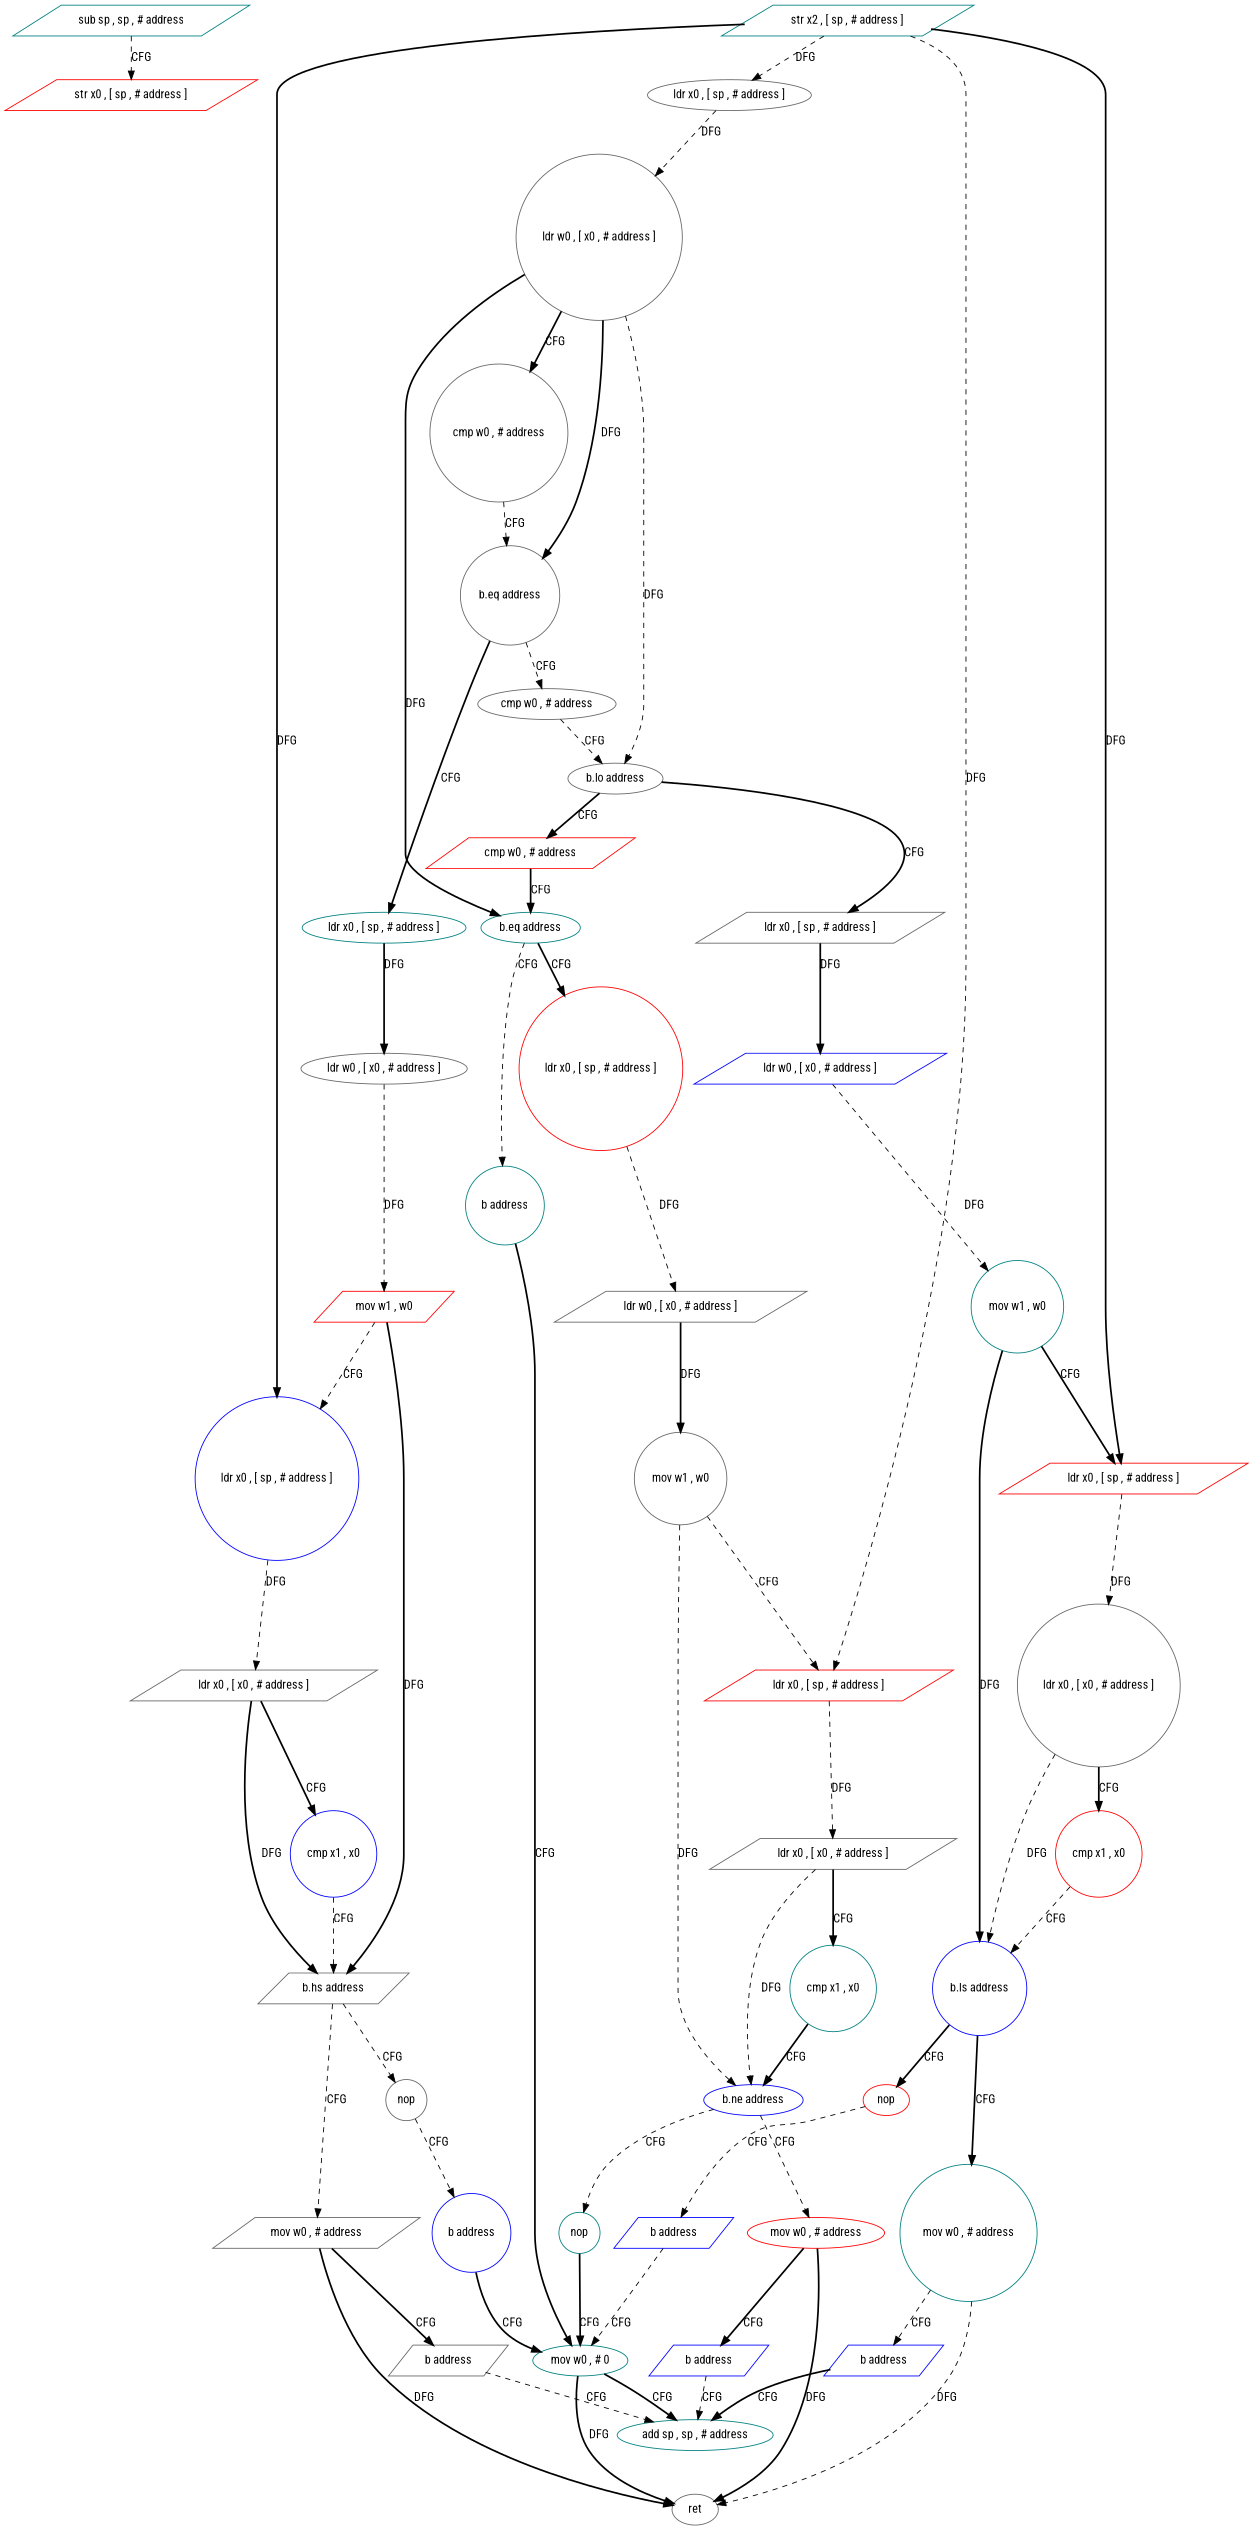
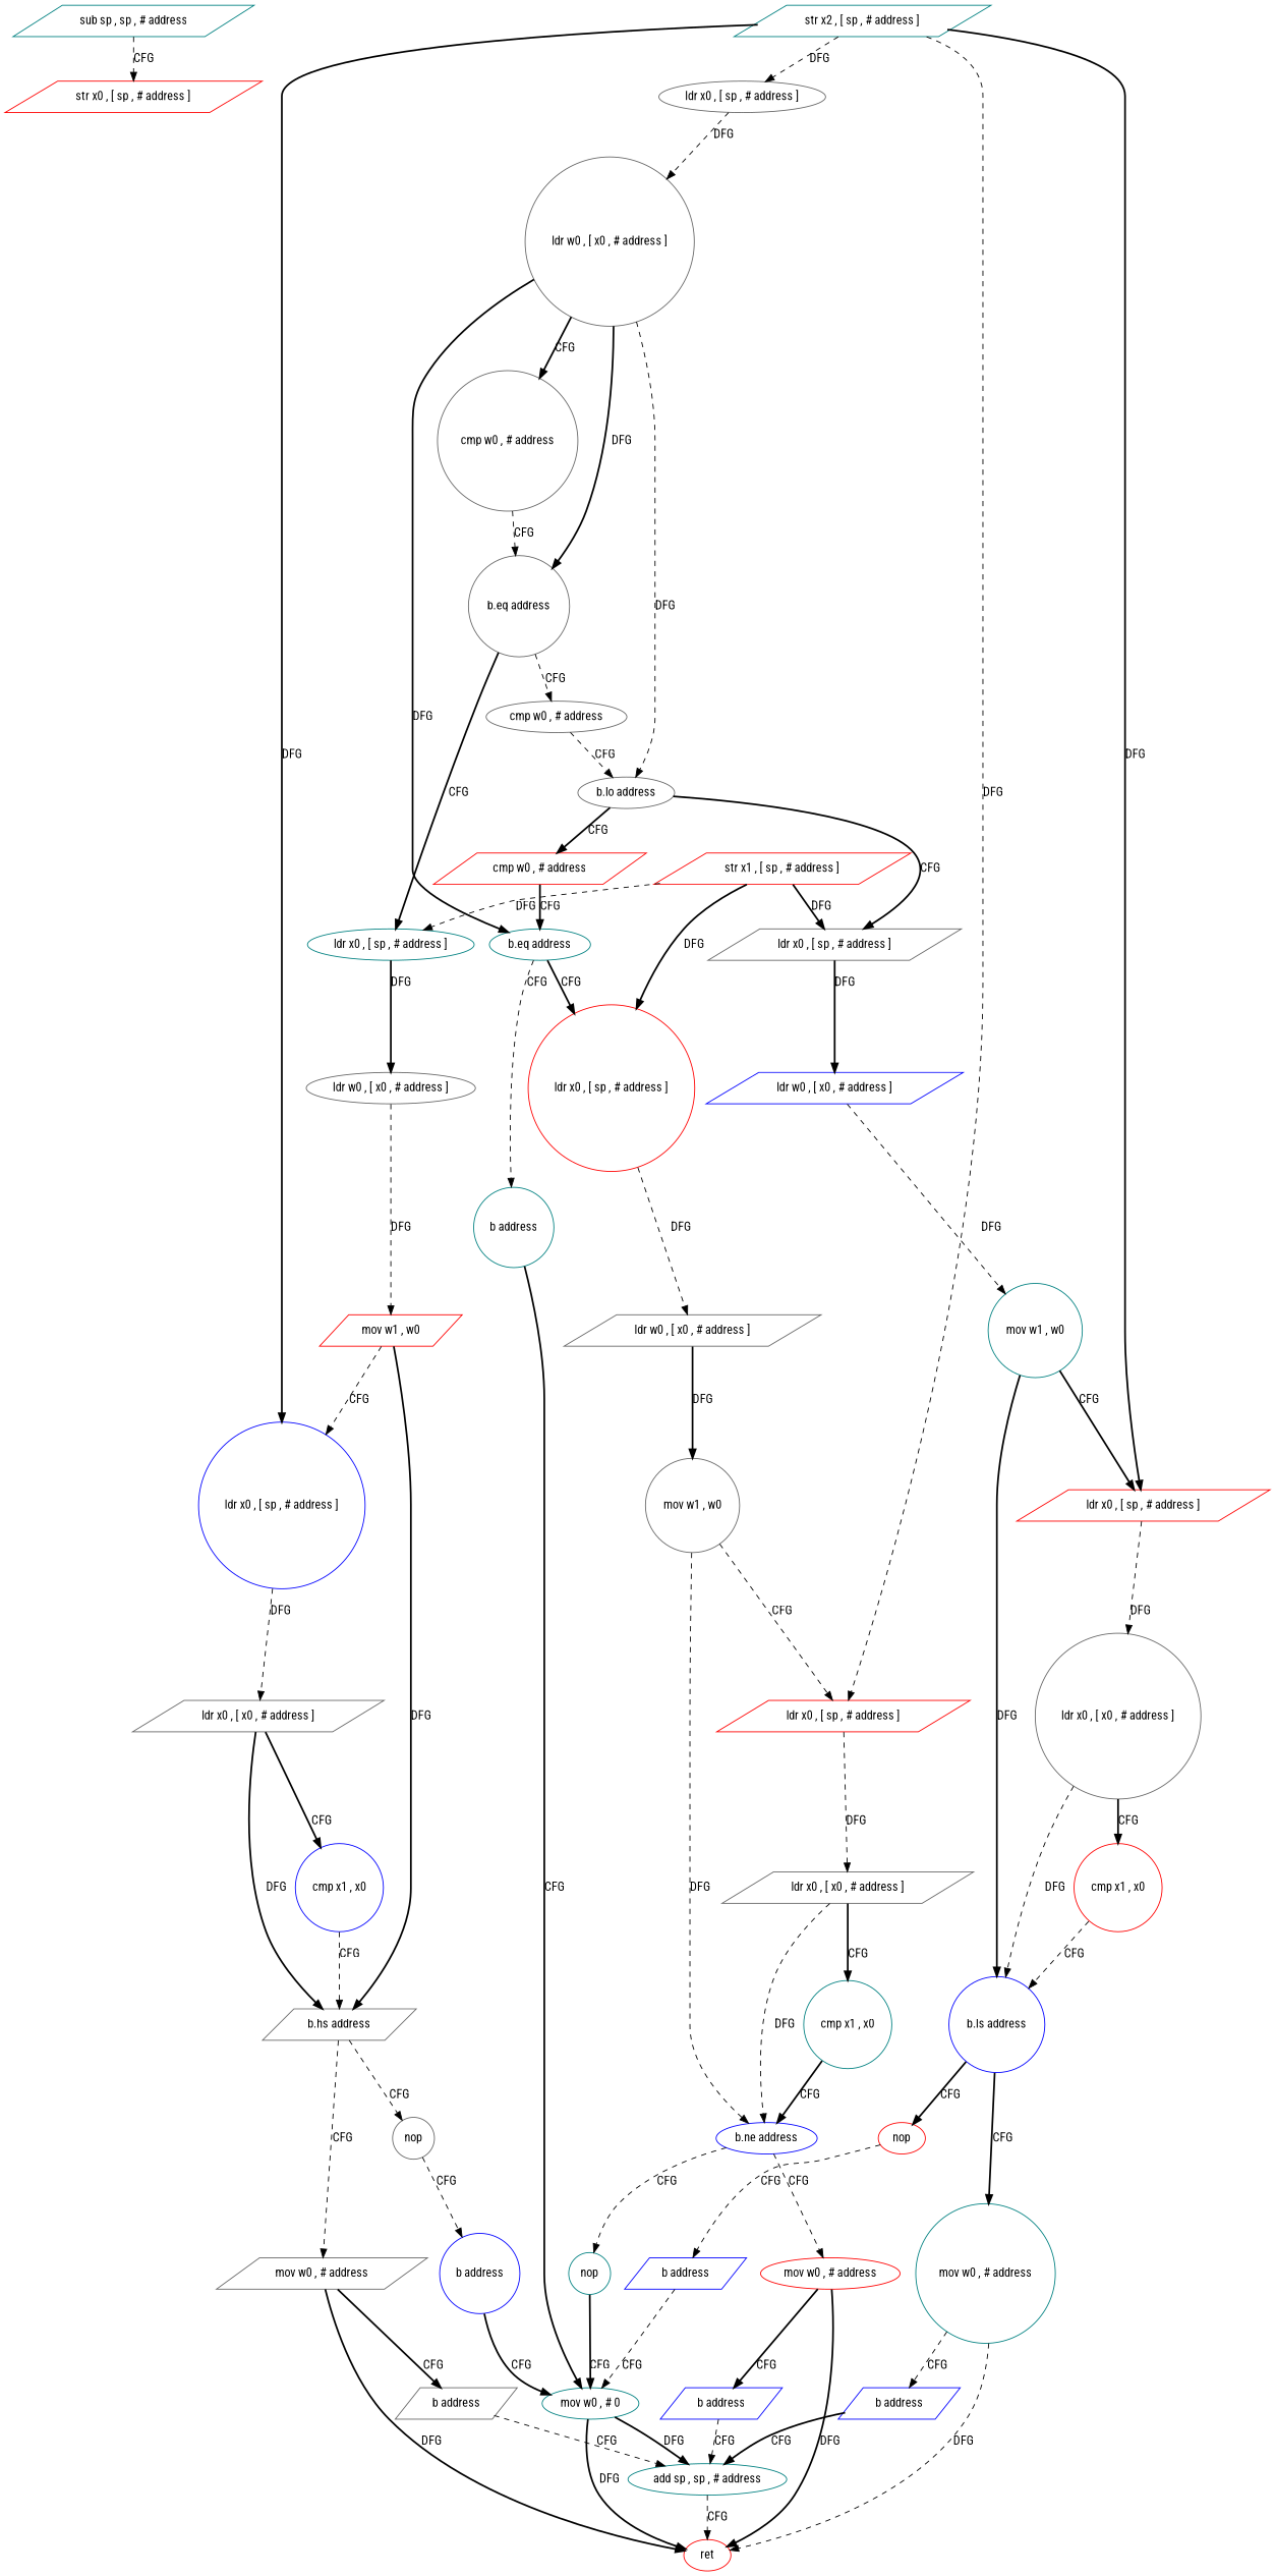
  digraph {
    fontname="Roboto Condensed"
    node [color=gray40 fontname="Roboto Condensed" shape=parallelogram]
    edge [fontname="Roboto Condensed" style=dashed]
    n1 [color=teal label="sub sp , sp , # address"]
    n2 [color=red label="str x0 , [ sp , # address ]"]
+   n3 [color=red label="str x1 , [ sp , # address ]"]
    n4 [color=teal label="ldr x0 , [ sp , # address ]" shape=ellipse]
    n5 [label="ldr x0 , [ sp , # address ]"]
    n6 [color=red label="ldr x0 , [ sp , # address ]" shape=circle]
    n7 [color=teal label="str x2 , [ sp , # address ]"]
    n8 [label="ldr x0 , [ sp , # address ]" shape=ellipse]
    n9 [color=blue label="ldr x0 , [ sp , # address ]" shape=circle]
    n10 [color=red label="ldr x0 , [ sp , # address ]"]
    n11 [color=red label="ldr x0 , [ sp , # address ]"]
    n12 [label="ldr w0 , [ x0 , # address ]" shape=ellipse]
    n13 [color=blue label="ldr w0 , [ x0 , # address ]"]
    n14 [label="ldr w0 , [ x0 , # address ]"]
    n15 [label="ldr w0 , [ x0 , # address ]" shape=circle]
    n16 [label="ldr x0 , [ x0 , # address ]"]
    n17 [label="ldr x0 , [ x0 , # address ]" shape=circle]
    n18 [label="ldr x0 , [ x0 , # address ]"]
    n19 [label="cmp w0 , # address" shape=circle]
    n20 [label="b.eq address" shape=circle]
    n21 [label="b.lo address" shape=ellipse]
    n22 [color=teal label="b.eq address" shape=ellipse]
    n23 [label="cmp w0 , # address" shape=ellipse]
    n24 [color=red label="cmp w0 , # address"]
    n25 [color=teal label="b address" shape=circle]
    n26 [color=red label="mov w1 , w0"]
    n27 [label="b.hs address"]
    n28 [label=nop shape=circle]
    n29 [label="mov w0 , # address"]
    n30 [color=blue label="cmp x1 , x0" shape=circle]
    n31 [color=blue label="b address" shape=circle]
    n32 [label="b address"]
-   n33 [label=ret shape=ellipse]
+   n33 [color=red label=ret shape=ellipse]
    n34 [color=teal label="mov w0 , # 0" shape=ellipse]
    n35 [color=teal label="add sp , sp , # address" shape=ellipse]
    n36 [color=teal label="mov w1 , w0" shape=circle]
    n37 [color=blue label="b.ls address" shape=circle]
    n38 [color=red label=nop shape=ellipse]
    n39 [color=teal label="mov w0 , # address" shape=circle]
    n40 [color=red label="cmp x1 , x0" shape=circle]
    n41 [color=blue label="b address"]
    n42 [color=blue label="b address"]
    n43 [label="mov w1 , w0" shape=circle]
    n44 [color=blue label="b.ne address" shape=ellipse]
    n45 [color=teal label=nop shape=circle]
    n46 [color=red label="mov w0 , # address" shape=ellipse]
    n47 [color=teal label="cmp x1 , x0" shape=circle]
    n48 [color=blue label="b address"]
    n1 -> n2 [label=CFG]
+   n3 -> n4 [label=DFG]
+   n3 -> n5 [label=DFG style=bold]
+   n3 -> n6 [label=DFG style=bold]
    n4 -> n12 [label=DFG style=bold]
    n5 -> n13 [label=DFG style=bold]
    n6 -> n14 [label=DFG]
    n7 -> n8 [label=DFG]
    n7 -> n9 [label=DFG style=bold]
    n7 -> n10 [label=DFG style=bold]
    n7 -> n11 [label=DFG]
    n8 -> n15 [label=DFG]
    n9 -> n16 [label=DFG]
    n10 -> n17 [label=DFG]
    n11 -> n18 [label=DFG]
    n12 -> n26 [label=DFG]
    n13 -> n36 [label=DFG]
    n14 -> n43 [label=DFG style=bold]
    n15 -> n19 [label=CFG style=bold]
    n15 -> n20 [label=DFG style=bold]
    n15 -> n21 [label=DFG]
    n15 -> n22 [label=DFG style=bold]
    n16 -> n27 [label=DFG style=bold]
    n16 -> n30 [label=CFG style=bold]
    n17 -> n37 [label=DFG]
    n17 -> n40 [label=CFG style=bold]
    n18 -> n44 [label=DFG]
    n18 -> n47 [label=CFG style=bold]
    n19 -> n20 [label=CFG]
    n20 -> n4 [label=CFG style=bold]
    n20 -> n23 [label=CFG]
    n21 -> n5 [label=CFG style=bold]
    n21 -> n24 [label=CFG style=bold]
    n22 -> n6 [label=CFG style=bold]
    n22 -> n25 [label=CFG]
    n23 -> n21 [label=CFG]
    n24 -> n22 [label=CFG style=bold]
    n25 -> n34 [label=CFG style=bold]
    n26 -> n9 [label=CFG]
    n26 -> n27 [label=DFG style=bold]
    n27 -> n28 [label=CFG]
    n27 -> n29 [label=CFG]
    n28 -> n31 [label=CFG]
    n29 -> n32 [label=CFG style=bold]
    n29 -> n33 [label=DFG style=bold]
    n30 -> n27 [label=CFG]
    n31 -> n34 [label=CFG style=bold]
    n32 -> n35 [label=CFG]
    n34 -> n33 [label=DFG style=bold]
-   n34 -> n35 [label=CFG style=bold]
+   n34 -> n35 [label=DFG style=bold]
+   n35 -> n33 [label=CFG]
    n36 -> n10 [label=CFG style=bold]
    n36 -> n37 [label=DFG style=bold]
    n37 -> n38 [label=CFG style=bold]
    n37 -> n39 [label=CFG style=bold]
    n38 -> n41 [label=CFG]
    n39 -> n33 [label=DFG]
    n39 -> n42 [label=CFG]
    n40 -> n37 [label=CFG]
    n41 -> n34 [label=CFG]
    n42 -> n35 [label=CFG style=bold]
    n43 -> n11 [label=CFG]
    n43 -> n44 [label=DFG]
    n44 -> n45 [label=CFG]
    n44 -> n46 [label=CFG]
    n45 -> n34 [label=CFG style=bold]
    n46 -> n33 [label=DFG style=bold]
    n46 -> n48 [label=CFG style=bold]
    n47 -> n44 [label=CFG style=bold]
    n48 -> n35 [label=CFG]
  }
